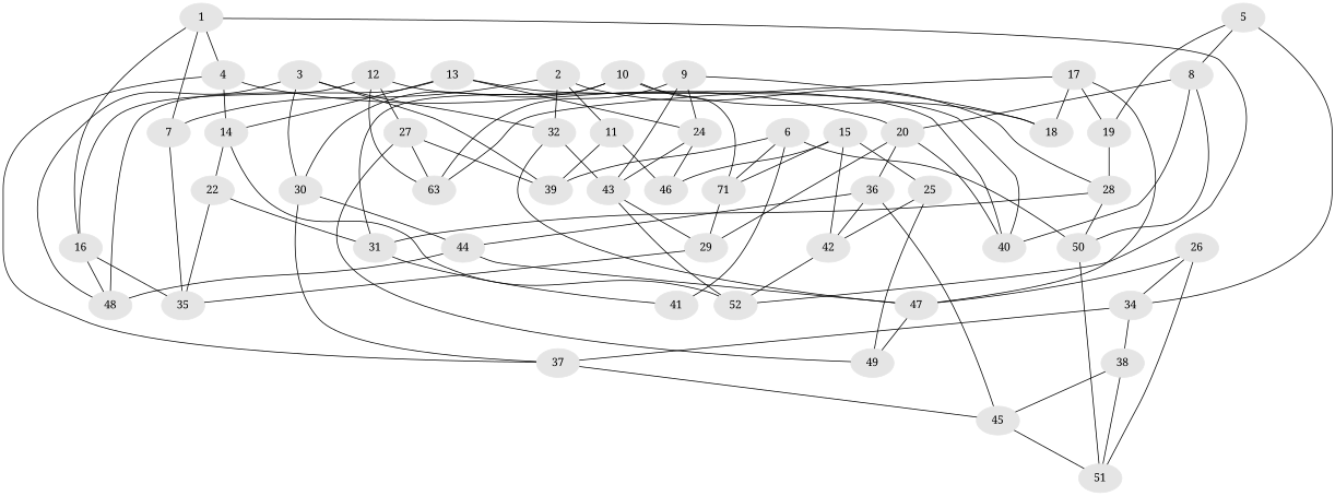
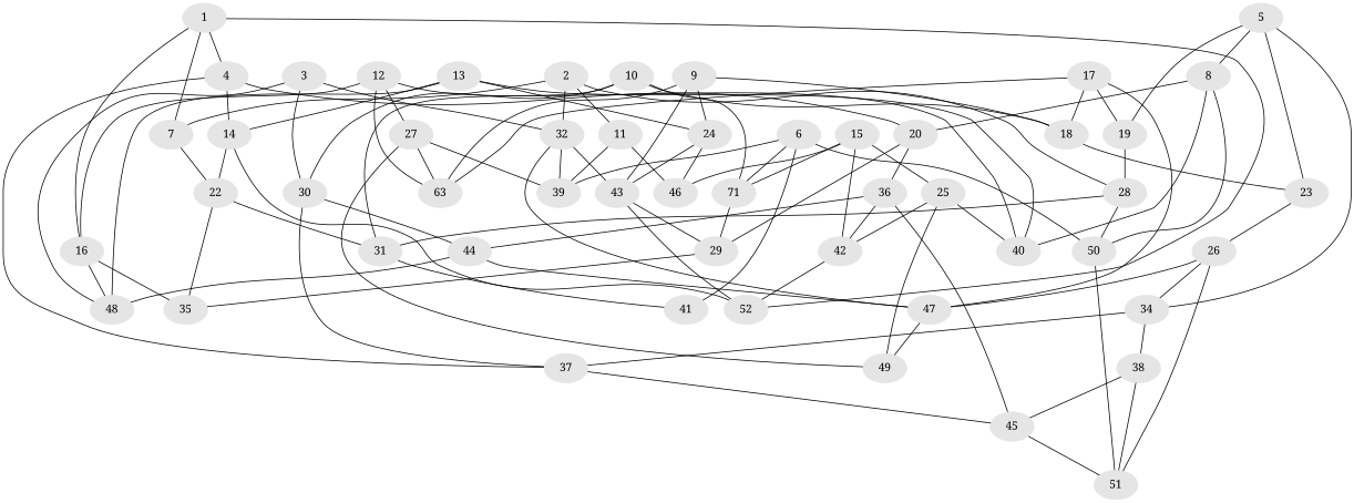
  graph {
    fontname="Noto Serif"
    node [color=gray90 fontname="Noto Serif" style=filled]
    edge [fontname="Noto Serif"]
    1
    4
    7
    16
    52
    14
    20
    37
    35
    48
    2
    11
    28
    32
    39
    46
    50
    31
    43
    47
    3
    30
    44
    22
    29
    36
    45
    5
    8
    19
+   23
    34
    40
    26
    38
    6
    n37 [label=71]
    41
    51
    9
    18
    24
    n43 [label=63]
    10
    12
    27
    49
    13
    15
    25
    42
    17
    1 -- 4
    1 -- 7
    1 -- 16
    1 -- 52
    4 -- 14
    4 -- 20
    4 -- 37
-   7 -- 35
+   7 -- 22
    16 -- 35
    16 -- 48
    14 -- 52
    14 -- 22
    20 -- 29
    20 -- 36
    37 -- 45
    2 -- 7
    2 -- 11
    2 -- 28
    2 -- 32
    11 -- 39
    11 -- 46
    28 -- 50
    28 -- 31
    32 -- 43
    32 -- 47
    50 -- 51
    31 -- 41
    43 -- 52
    43 -- 29
    47 -- 49
    3 -- 48
    3 -- 32
-   3 -- 39
+   32 -- 39
    3 -- 30
    30 -- 37
    30 -- 44
    44 -- 48
    44 -- 47
    22 -- 35
    22 -- 31
    29 -- 35
    36 -- 44
    36 -- 45
    36 -- 42
    45 -- 51
    5 -- 8
    5 -- 19
+   5 -- 23
    5 -- 34
    8 -- 20
    8 -- 50
    8 -- 40
    19 -- 28
+   23 -- 26
    34 -- 37
    34 -- 38
    26 -- 47
    26 -- 34
    26 -- 51
    38 -- 45
    38 -- 51
    6 -- 39
    6 -- 50
    6 -- n37
    6 -- 41
    n37 -- 29
    9 -- 43
    9 -- 18
    9 -- 24
    9 -- n43
+   18 -- 23
    24 -- 46
    24 -- 43
    10 -- 31
    10 -- 30
    10 -- n37
    10 -- 18
    12 -- 16
    12 -- 40
    12 -- n43
    12 -- 27
    27 -- 39
    27 -- n43
    27 -- 49
    13 -- 14
    13 -- 48
    13 -- 40
    13 -- 24
    15 -- 46
    15 -- n37
    15 -- 25
    15 -- 42
-   20 -- 40
+   25 -- 40
    25 -- 49
    25 -- 42
    42 -- 52
    17 -- 47
    17 -- 19
    17 -- 18
    17 -- n43
  }
